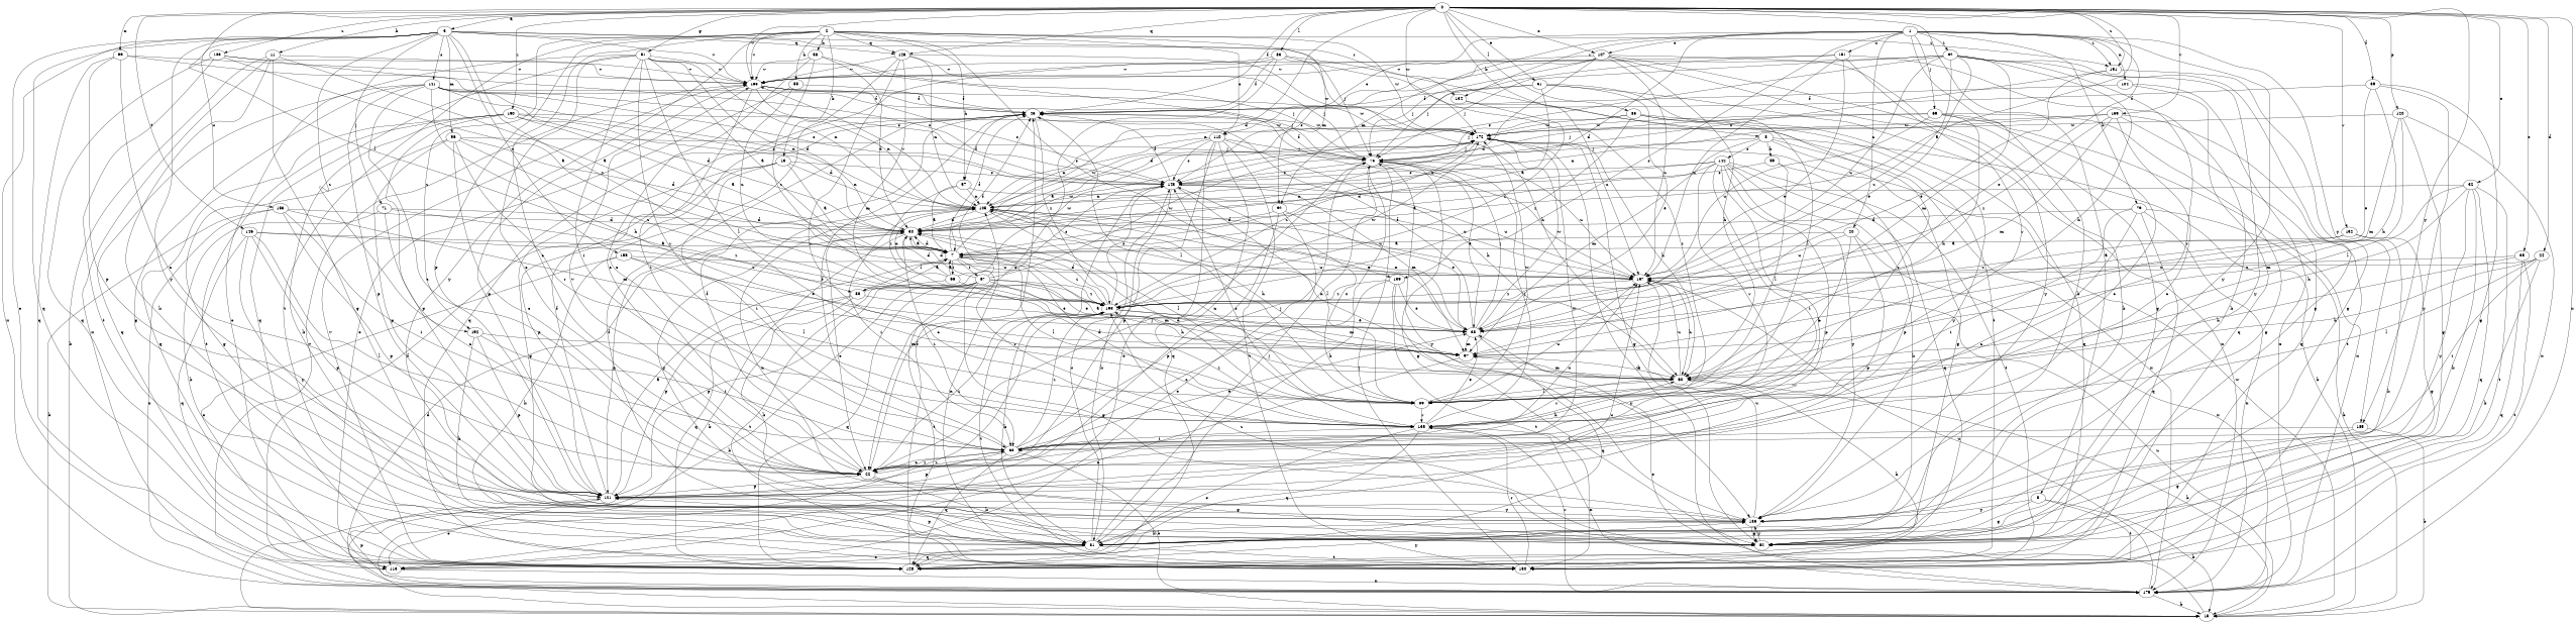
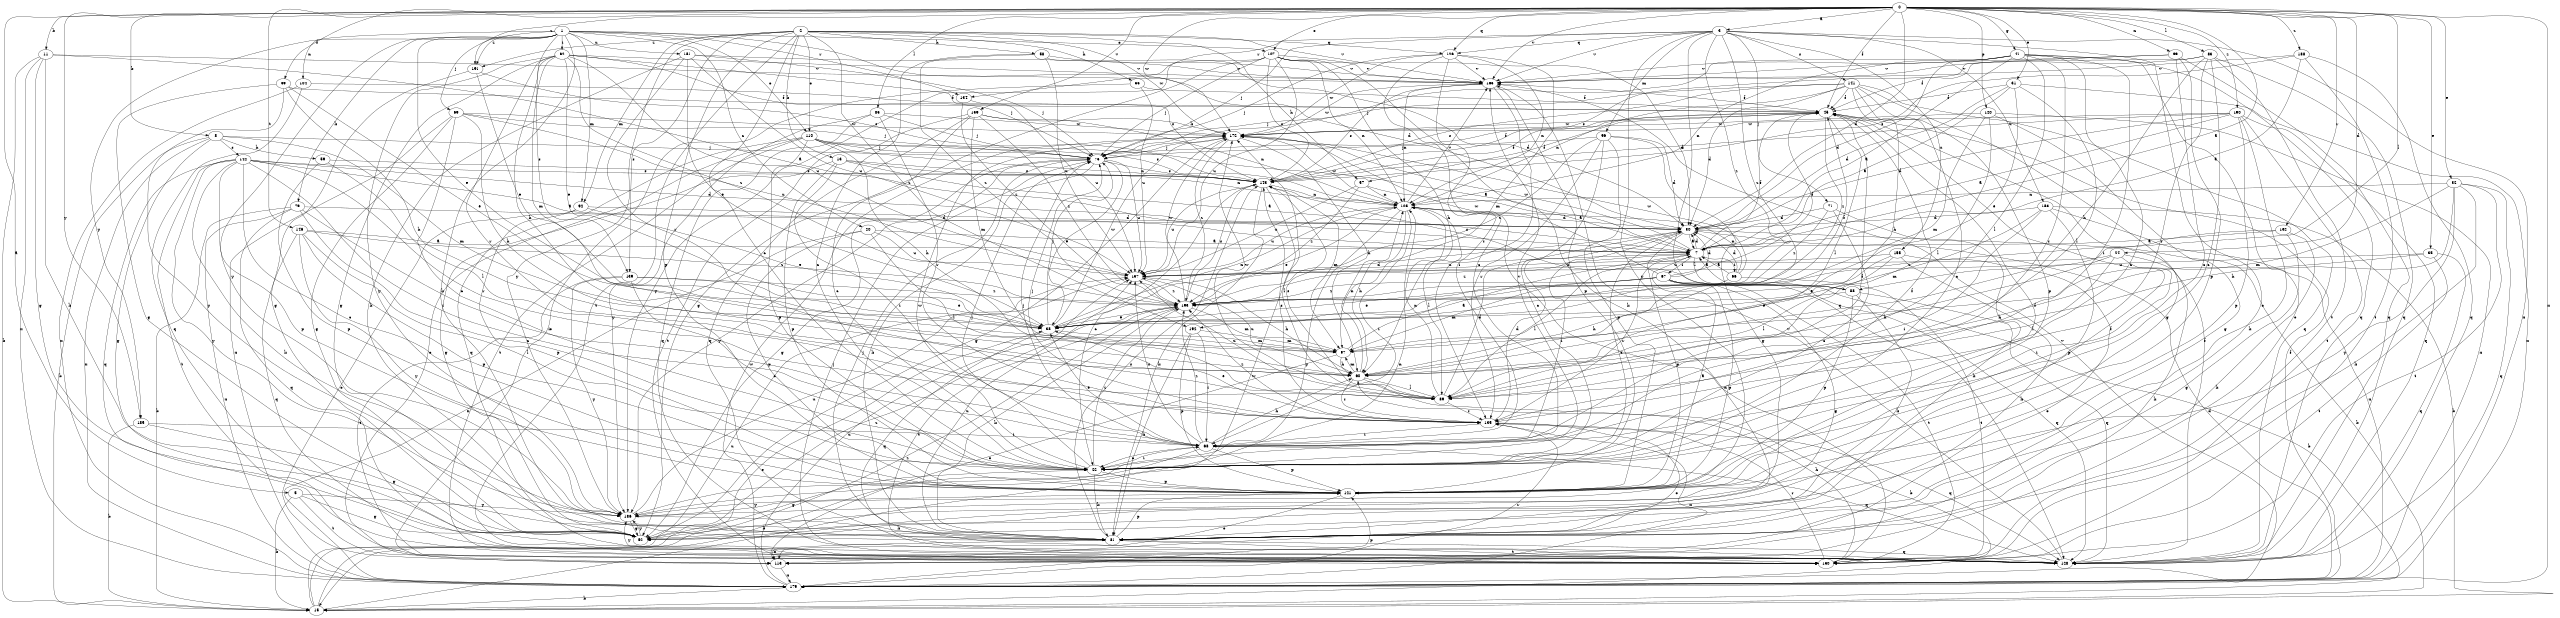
  strict digraph {
    0
    3
    5
    7
    8
    11
    24
    30
    31
    32
    35
    39
    45
-   51
+   51 [label=41]
    83
    85
    88
    99
    107
    120
    126
    132
    146
    159
    165
    172
    179
    185
    188
    190
    191
    134
    186
    192
    71
    75
    96
    113
    128
    141
    153
    155
    193
    150
    15
    52
    66
    67
    89
    135
    157
    59
    97
    142
    n55 [label=81]
    68
    60
    22
    121
    38
    105
    57
    143
    1
    20
    62
    69
    79
    92
    104
    110
    139
    151
    2
    13
    55
    58
    0 -> 3 [label=a]
    0 -> 5 [label=a]
    0 -> 7 [label=a]
    0 -> 8 [label=b]
    0 -> 11 [label=b]
    0 -> 24 [label=d]
    0 -> 30 [label=d]
    0 -> 31 [label=e]
    0 -> 32 [label=e]
    0 -> 35 [label=e]
    0 -> 39 [label=f]
    0 -> 45 [label=f]
    0 -> 51 [label=g]
    0 -> 83 [label=l]
    0 -> 85 [label=l]
    0 -> 88 [label=l]
    0 -> 99 [label=n]
    0 -> 107 [label=o]
    0 -> 120 [label=p]
    0 -> 126 [label=q]
    0 -> 132 [label=r]
    0 -> 146 [label=t]
    0 -> 159 [label=v]
    0 -> 165 [label=v]
    0 -> 172 [label=w]
    0 -> 179 [label=x]
    0 -> 185 [label=y]
    0 -> 188 [label=z]
    0 -> 190 [label=z]
    0 -> 191 [label=z]
    3 -> 126 [label=q]
    3 -> 165 [label=v]
    3 -> 179 [label=x]
    3 -> 134 [label=r]
    3 -> 186 [label=y]
    3 -> 192 [label=z]
    3 -> 71 [label=j]
    3 -> 75 [label=j]
    3 -> 96 [label=m]
    3 -> 113 [label=o]
    3 -> 128 [label=q]
    3 -> 141 [label=s]
    3 -> 153 [label=u]
    3 -> 155 [label=u]
    3 -> 193 [label=z]
    5 -> 186 [label=y]
    5 -> 150 [label=t]
    5 -> 15 [label=b]
    5 -> 52 [label=g]
    7 -> 30 [label=d]
    7 -> 45 [label=f]
    7 -> 88 [label=l]
    7 -> 172 [label=w]
    7 -> 193 [label=z]
    7 -> 66 [label=i]
    7 -> 67 [label=i]
    7 -> 89 [label=l]
    7 -> 135 [label=r]
    7 -> 157 [label=u]
    8 -> 179 [label=x]
    8 -> 75 [label=j]
    8 -> 15 [label=b]
    8 -> 52 [label=g]
    8 -> 59 [label=h]
    8 -> 97 [label=m]
    8 -> 142 [label=s]
    11 -> 7 [label=a]
    11 -> 165 [label=v]
    11 -> 179 [label=x]
    11 -> 15 [label=b]
    11 -> 52 [label=g]
    11 -> n55 [label=k]
    24 -> 89 [label=l]
    24 -> 157 [label=u]
    24 -> n55 [label=k]
    24 -> 68 [label=i]
    24 -> 60 [label=h]
    30 -> 7 [label=a]
    30 -> 15 [label=b]
    30 -> 68 [label=i]
    30 -> 22 [label=c]
    30 -> 121 [label=p]
    31 -> 7 [label=a]
    31 -> 30 [label=d]
    31 -> 45 [label=f]
    31 -> 179 [label=x]
    31 -> 89 [label=l]
    31 -> 38 [label=e]
    32 -> 186 [label=y]
    32 -> 128 [label=q]
    32 -> 150 [label=t]
    32 -> 97 [label=m]
    32 -> n55 [label=k]
    32 -> 60 [label=h]
    32 -> 105 [label=n]
    35 -> 128 [label=q]
    35 -> 150 [label=t]
    35 -> 157 [label=u]
    35 -> 60 [label=h]
    39 -> 45 [label=f]
    39 -> 186 [label=y]
    39 -> 52 [label=g]
    39 -> 60 [label=h]
    39 -> 38 [label=e]
    45 -> 172 [label=w]
    45 -> 193 [label=z]
    45 -> 89 [label=l]
    45 -> 57 [label=f]
    51 -> 7 [label=a]
    51 -> 30 [label=d]
    51 -> 165 [label=v]
    51 -> 75 [label=j]
    51 -> 113 [label=o]
    51 -> 128 [label=q]
    51 -> 89 [label=l]
    51 -> 135 [label=r]
    51 -> 68 [label=i]
    51 -> 22 [label=c]
    51 -> 105 [label=n]
    83 -> 45 [label=f]
    83 -> 165 [label=v]
    83 -> 128 [label=q]
    83 -> 150 [label=t]
    83 -> 135 [label=r]
    83 -> 60 [label=h]
    83 -> 22 [label=c]
    85 -> 172 [label=w]
    85 -> 186 [label=y]
    85 -> 75 [label=j]
    85 -> 128 [label=q]
-   85 -> 193 [label=z]
    85 -> 135 [label=r]
    88 -> 7 [label=a]
    88 -> 128 [label=q]
    88 -> n55 [label=k]
    88 -> 121 [label=p]
    88 -> 38 [label=e]
    88 -> 143 [label=s]
    99 -> 165 [label=v]
    99 -> 128 [label=q]
    99 -> 22 [label=c]
    99 -> 121 [label=p]
    99 -> 143 [label=s]
    107 -> 30 [label=d]
    107 -> 165 [label=v]
    107 -> 186 [label=y]
    107 -> 75 [label=j]
    107 -> 52 [label=g]
    107 -> 157 [label=u]
    107 -> n55 [label=k]
    107 -> 60 [label=h]
    107 -> 105 [label=n]
    107 -> 143 [label=s]
    120 -> 172 [label=w]
    120 -> 179 [label=x]
    120 -> 52 [label=g]
    120 -> 89 [label=l]
    120 -> 97 [label=m]
    126 -> 165 [label=v]
    126 -> 172 [label=w]
    126 -> 75 [label=j]
    126 -> 135 [label=r]
    126 -> 97 [label=m]
    126 -> 22 [label=c]
    126 -> 105 [label=n]
    132 -> 7 [label=a]
    132 -> 193 [label=z]
    132 -> 52 [label=g]
    132 -> n55 [label=k]
    146 -> 7 [label=a]
    146 -> 186 [label=y]
    146 -> 128 [label=q]
    146 -> 193 [label=z]
    146 -> 22 [label=l]
    146 -> 121 [label=p]
-   159 -> 172 [label=w]
+   159 -> 172 [label=k]
    159 -> 128 [label=q]
    159 -> 193 [label=z]
    159 -> 150 [label=t]
    159 -> 97 [label=m]
    159 -> 22 [label=c]
    159 -> 105 [label=n]
    165 -> 45 [label=f]
    165 -> 172 [label=w]
    165 -> 68 [label=i]
    165 -> 121 [label=p]
    165 -> 105 [label=n]
    165 -> 143 [label=s]
    172 -> 75 [label=j]
    172 -> 193 [label=z]
    172 -> 52 [label=g]
    172 -> 60 [label=h]
    179 -> 30 [label=d]
    179 -> 45 [label=f]
    179 -> 165 [label=v]
    179 -> 172 [label=w]
    179 -> 15 [label=b]
    179 -> 135 [label=r]
    179 -> 157 [label=u]
    179 -> 121 [label=p]
    185 -> 15 [label=b]
    185 -> 52 [label=g]
    185 -> 68 [label=i]
    188 -> 7 [label=a]
    188 -> 165 [label=v]
    188 -> 128 [label=q]
    188 -> 150 [label=t]
    188 -> 143 [label=s]
    190 -> 7 [label=a]
    190 -> 30 [label=d]
    190 -> 172 [label=w]
    190 -> 128 [label=q]
    190 -> 150 [label=t]
    190 -> n55 [label=k]
    190 -> 121 [label=p]
    190 -> 143 [label=s]
    191 -> 52 [label=g]
    191 -> 38 [label=e]
    191 -> 143 [label=s]
    134 -> 193 [label=z]
    134 -> 157 [label=u]
    186 -> 52 [label=g]
    186 -> 157 [label=u]
    186 -> n55 [label=k]
    186 -> 105 [label=n]
    192 -> 97 [label=m]
    192 -> n55 [label=k]
    192 -> 68 [label=i]
    192 -> 121 [label=p]
    71 -> 30 [label=d]
    71 -> 193 [label=z]
    71 -> n55 [label=k]
    71 -> 22 [label=c]
    75 -> 45 [label=f]
    75 -> 186 [label=y]
    75 -> 52 [label=g]
    75 -> 157 [label=u]
    75 -> n55 [label=k]
    75 -> 38 [label=e]
    75 -> 143 [label=s]
    96 -> 30 [label=d]
    96 -> 75 [label=j]
    96 -> 193 [label=z]
    96 -> 52 [label=g]
    96 -> 135 [label=r]
    96 -> 22 [label=c]
    96 -> 121 [label=p]
    113 -> 179 [label=x]
    128 -> 45 [label=f]
    128 -> 165 [label=v]
    128 -> 186 [label=y]
    141 -> 30 [label=d]
    141 -> 45 [label=f]
    141 -> 75 [label=j]
    141 -> 128 [label=q]
    141 -> 52 [label=g]
    141 -> 60 [label=h]
    141 -> 22 [label=c]
    141 -> 121 [label=p]
    141 -> 105 [label=n]
    141 -> 143 [label=s]
    153 -> 30 [label=d]
    153 -> 179 [label=x]
    153 -> 15 [label=b]
    153 -> 97 [label=m]
    153 -> 68 [label=i]
    153 -> 121 [label=p]
    155 -> 113 [label=o]
    155 -> 89 [label=l]
    155 -> 157 [label=u]
    155 -> n55 [label=k]
    155 -> 38 [label=e]
    193 -> 30 [label=d]
    193 -> 172 [label=w]
    193 -> 150 [label=t]
    193 -> 97 [label=m]
    193 -> n55 [label=k]
    193 -> 38 [label=e]
    193 -> 143 [label=s]
    150 -> 75 [label=j]
    150 -> 135 [label=r]
    150 -> 60 [label=h]
    150 -> 105 [label=n]
    15 -> 172 [label=w]
    15 -> 193 [label=z]
    15 -> 157 [label=u]
    15 -> 38 [label=e]
    52 -> 186 [label=y]
    52 -> 193 [label=z]
    66 -> 7 [label=a]
    66 -> 30 [label=d]
    66 -> 172 [label=w]
    66 -> 150 [label=t]
    66 -> 60 [label=h]
    66 -> 105 [label=n]
    67 -> 30 [label=d]
    67 -> 45 [label=f]
    67 -> 172 [label=w]
    67 -> 128 [label=q]
    67 -> 193 [label=z]
    67 -> 150 [label=t]
    67 -> 15 [label=b]
    67 -> 52 [label=g]
    67 -> 97 [label=m]
    67 -> 121 [label=p]
    67 -> 38 [label=e]
    89 -> 30 [label=d]
    89 -> 172 [label=w]
    89 -> 135 [label=r]
    89 -> 157 [label=u]
    89 -> 105 [label=n]
    89 -> 143 [label=s]
    135 -> 30 [label=d]
    135 -> 179 [label=x]
    135 -> 75 [label=j]
    135 -> 113 [label=o]
    135 -> 128 [label=q]
    135 -> 193 [label=z]
    135 -> 68 [label=i]
    135 -> 38 [label=e]
    135 -> 143 [label=s]
    157 -> 193 [label=z]
    157 -> 60 [label=h]
    59 -> 89 [label=l]
    59 -> 121 [label=p]
    59 -> 143 [label=s]
    97 -> 7 [label=a]
    97 -> 113 [label=o]
    97 -> 60 [label=h]
    142 -> 7 [label=a]
    142 -> 30 [label=d]
    142 -> 186 [label=y]
    142 -> 128 [label=q]
    142 -> 150 [label=t]
    142 -> 135 [label=r]
    142 -> n55 [label=k]
    142 -> 68 [label=i]
    142 -> 22 [label=c]
    142 -> 121 [label=p]
    142 -> 143 [label=s]
    n55 -> 45 [label=f]
    n55 -> 75 [label=j]
    n55 -> 113 [label=o]
    n55 -> 128 [label=q]
    n55 -> 150 [label=t]
    n55 -> 157 [label=u]
    n55 -> 121 [label=p]
    n55 -> 143 [label=s]
    68 -> 45 [label=f]
    68 -> 75 [label=j]
    68 -> 128 [label=q]
    68 -> 193 [label=z]
    68 -> 15 [label=b]
    68 -> 157 [label=u]
    68 -> 60 [label=h]
    68 -> 22 [label=c]
    68 -> 121 [label=p]
    68 -> 38 [label=e]
    60 -> 15 [label=b]
    60 -> 89 [label=l]
    60 -> 135 [label=r]
    60 -> 157 [label=u]
    60 -> 97 [label=m]
    60 -> 105 [label=n]
    22 -> 45 [label=f]
    22 -> 165 [label=v]
    22 -> 172 [label=w]
    22 -> 75 [label=j]
    22 -> 193 [label=z]
    22 -> 52 [label=g]
    22 -> n55 [label=k]
    22 -> 68 [label=i]
    22 -> 121 [label=p]
    121 -> 7 [label=a]
    121 -> 45 [label=f]
    121 -> 186 [label=y]
    121 -> 113 [label=o]
    38 -> 45 [label=f]
    38 -> 172 [label=w]
    38 -> 75 [label=j]
    38 -> 128 [label=q]
    38 -> 97 [label=m]
    38 -> 105 [label=n]
    105 -> 30 [label=d]
    105 -> 165 [label=v]
    105 -> 172 [label=w]
    105 -> 186 [label=y]
    105 -> 89 [label=l]
    105 -> 157 [label=u]
    105 -> 68 [label=i]
    105 -> 60 [label=h]
    105 -> 38 [label=e]
    57 -> 7 [label=a]
    57 -> 193 [label=z]
    57 -> 157 [label=u]
    57 -> 105 [label=n]
    143 -> 45 [label=f]
    143 -> 89 [label=l]
    143 -> 157 [label=u]
    143 -> 97 [label=m]
    143 -> n55 [label=k]
    143 -> 22 [label=c]
    143 -> 105 [label=n]
    1 -> 30 [label=d]
    1 -> 107 [label=o]
    1 -> 185 [label=y]
    1 -> 191 [label=z]
    1 -> 134 [label=r]
    1 -> 186 [label=y]
    1 -> n55 [label=k]
    1 -> 38 [label=e]
    1 -> 20 [label=c]
    1 -> 62 [label=i]
    1 -> 69 [label=j]
    1 -> 79 [label=k]
    1 -> 92 [label=m]
    1 -> 104 [label=n]
    1 -> 110 [label=o]
    1 -> 139 [label=s]
    1 -> 151 [label=u]
    20 -> 7 [label=a]
    20 -> 179 [label=x]
    20 -> 89 [label=l]
    20 -> 157 [label=u]
    20 -> 121 [label=p]
    62 -> 165 [label=v]
    62 -> 186 [label=y]
    62 -> 75 [label=j]
    62 -> 193 [label=z]
    62 -> 52 [label=g]
    62 -> 135 [label=r]
    62 -> 157 [label=u]
    62 -> 97 [label=m]
    62 -> 60 [label=h]
    62 -> 38 [label=e]
    62 -> 143 [label=s]
    69 -> 172 [label=w]
    69 -> 179 [label=x]
    69 -> 75 [label=j]
    69 -> 52 [label=g]
    69 -> 157 [label=u]
    69 -> 60 [label=h]
    69 -> 22 [label=c]
    79 -> 30 [label=d]
    79 -> 179 [label=x]
    79 -> 128 [label=q]
    79 -> 15 [label=b]
    79 -> 68 [label=i]
    79 -> 22 [label=c]
    92 -> 30 [label=d]
    92 -> 113 [label=o]
    92 -> 121 [label=p]
    92 -> 38 [label=e]
    104 -> 45 [label=f]
    104 -> 179 [label=x]
    104 -> 128 [label=q]
    110 -> 7 [label=a]
    110 -> 75 [label=j]
    110 -> 113 [label=o]
    110 -> 128 [label=q]
    110 -> 150 [label=t]
    110 -> 60 [label=h]
    110 -> 121 [label=p]
    110 -> 105 [label=n]
    110 -> 143 [label=s]
    139 -> 186 [label=y]
    139 -> 193 [label=z]
    139 -> 150 [label=t]
    139 -> 22 [label=c]
    139 -> 38 [label=e]
    151 -> 165 [label=v]
    151 -> 75 [label=j]
    151 -> 89 [label=r]
    151 -> 157 [label=u]
    151 -> n55 [label=k]
    151 -> 38 [label=e]
    2 -> 126 [label=q]
    2 -> 165 [label=v]
    2 -> 172 [label=w]
    2 -> 191 [label=z]
    2 -> 186 [label=y]
    2 -> 192 [label=z]
    2 -> 150 [label=t]
    2 -> 22 [label=c]
    2 -> 121 [label=p]
    2 -> 57 [label=h]
    2 -> 92 [label=m]
    2 -> 110 [label=o]
    2 -> 139 [label=s]
    2 -> 13 [label=b]
    2 -> 55 [label=h]
    2 -> 58 [label=h]
    13 -> 7 [label=a]
    13 -> 52 [label=g]
    13 -> 68 [label=i]
    13 -> 121 [label=p]
    13 -> 105 [label=n]
    13 -> 143 [label=s]
    55 -> 45 [label=f]
    55 -> 113 [label=o]
    55 -> 157 [label=u]
    58 -> 30 [label=d]
    58 -> 165 [label=v]
    58 -> 193 [label=z]
    58 -> 157 [label=u]
    58 -> 22 [label=c]
  }
